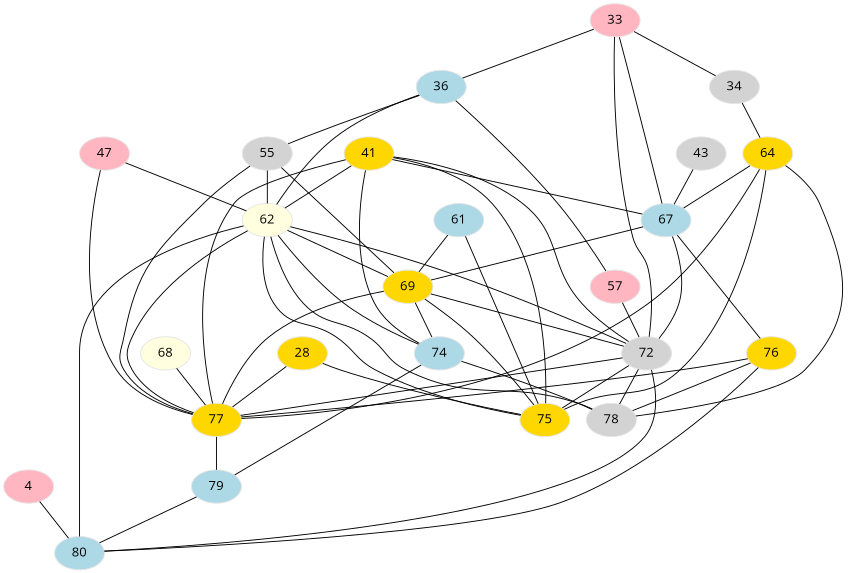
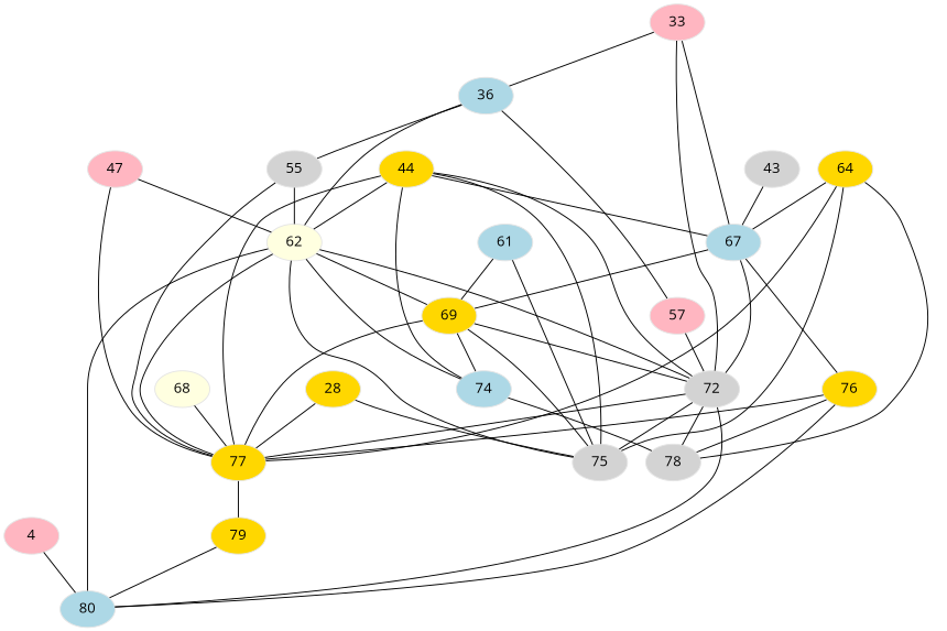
  graph {
    fontname="Open Sans"
    node [color=gray90 fillcolor=lightblue fontname="Open Sans" style=filled]
    edge [fontname="Open Sans"]
    80 [super="+70+26+66"]
    4 [fillcolor=lightpink]
-   75 [fillcolor=gold super="+14+29"]
+   75 [fillcolor=lightgrey super="+14+29"]
    28 [fillcolor=gold]
    77 [fillcolor=gold super="+10+17+23"]
-   79 [super="+40"]
+   79 [fillcolor=gold super="+40"]
    33 [fillcolor=lightpink]
-   34 [fillcolor=lightgrey]
    36 [super="+31"]
    72 [fillcolor=lightgrey super="+60+52+71+63+51"]
    67 [super="+15+1+48+49"]
    64 [fillcolor=gold super="+45"]
    55 [fillcolor=lightgrey super="+54+20"]
    57 [fillcolor=lightpink]
    62 [fillcolor=lightyellow super="+35+59+56"]
    78 [fillcolor=lightgrey super="+42"]
    69 [fillcolor=gold super="+50+44+65"]
    74 [super="+5"]
-   41 [fillcolor=gold super="+2+39+32"]
+   41 [fillcolor=gold super="+2+39+32" label=44]
    76 [fillcolor=gold super="+73"]
    43 [fillcolor=lightgrey super="+38"]
    47 [fillcolor=lightpink]
    61 [super="+58"]
    68 [fillcolor=lightyellow]
    4 -- 80 [weight=2]
    28 -- 75
    28 -- 77
    77 -- 79 [weight=2]
    79 -- 80 [weight=2]
-   33 -- 34
    33 -- 36 [weight=2]
    33 -- 72
    33 -- 67
-   34 -- 64
    36 -- 55 [weight=2]
    36 -- 57
    36 -- 62
    72 -- 80 [weight=2]
    72 -- 75
    72 -- 77
    72 -- 78
    67 -- 72 [weight=5]
    67 -- 69 [weight=2]
    67 -- 76
    64 -- 75
    64 -- 77 [weight=4]
    64 -- 67 [weight=2]
    64 -- 78 [weight=3]
    55 -- 77
    55 -- 62 [weight=2]
-   55 -- 69
    57 -- 72
    62 -- 80 [weight=7]
    62 -- 75 [weight=2]
    62 -- 77 [weight=2]
    62 -- 72
-   62 -- 78
    62 -- 69
    62 -- 74 [weight=3]
    69 -- 75
    69 -- 77
    69 -- 72 [weight=2]
    69 -- 74
-   74 -- 79
    74 -- 78 [weight=2]
    41 -- 75
    41 -- 77 [weight=6]
    41 -- 72 [weight=2]
    41 -- 67 [weight=4]
    41 -- 62 [weight=2]
    41 -- 74 [weight=2]
    76 -- 80
    76 -- 77
    76 -- 78
    43 -- 67
    47 -- 77
    47 -- 62
    61 -- 75 [weight=3]
    61 -- 69
    68 -- 77 [weight=2]
  }
